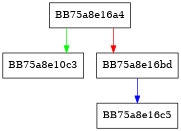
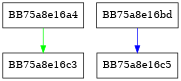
  digraph {
    splines=ortho
    node [shape=box]
    n1 [label=BB75a8e16a4]
-   BB75a8e16c3 [label=BB75a8e10c3]
+   BB75a8e16c3
    BB75a8e16bd
    BB75a8e16c5
    n1 -> BB75a8e16c3 [color=green]
-   n1 -> BB75a8e16bd [color=red]
    BB75a8e16bd -> BB75a8e16c5 [color=blue]
  }
